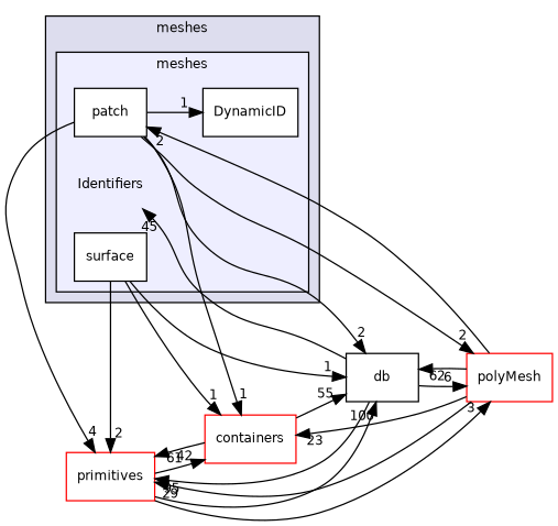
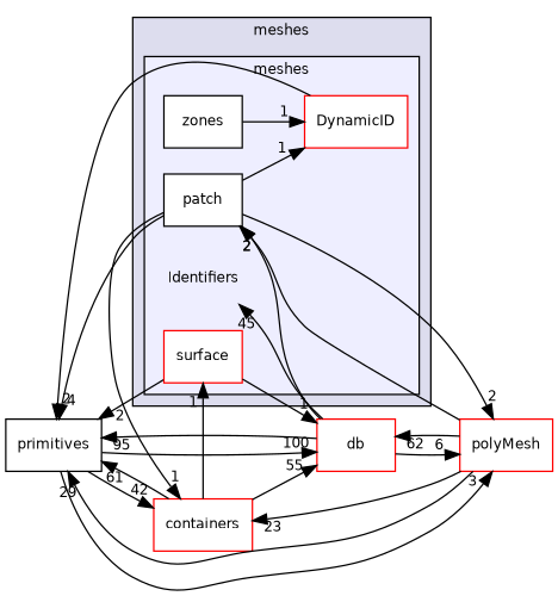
  digraph {
    compound=true
    rankdir=LR
    node [fontname=Helvetica fontsize=10 shape=box color=black]
    edge [headlabel=2 labeldistance=1.5 labelfontname=Helvetica labelfontsize=10]
    n1 [label=Identifiers shape=plaintext color=""]
-   n2 [fillcolor=white label=DynamicID style=filled]
+   n2 [color=red fillcolor=white label=DynamicID style=filled]
    n3 [fillcolor=white label=patch style=filled]
-   n4 [fillcolor=white label=surface style=filled]
-   n6 [color=red label=primitives]
+   n4 [color=red fillcolor=white label=surface style=filled]
+   n5 [fillcolor=white label=zones style=filled]
+   n6 [label=primitives]
    n7 [color=red label=containers]
-   n8 [label=db]
+   n8 [color=red label=db]
    n9 [color=red label=polyMesh]
    subgraph cluster_1 {
      bgcolor="#ddddee"
      fontname=Helvetica
      fontsize=10
      label=meshes
      pencolor=black
      subgraph cluster_2 {
        bgcolor="#eeeeff"
        fontname=Helvetica
        fontsize=10
        label=meshes
        pencolor=black
        n1
        n2
        n3
        n4
+       n5
      }
    }
+   n2 -> n6
    n3 -> n2 [headlabel=1]
    n3 -> n6 [headlabel=4]
    n3 -> n7 [headlabel=1]
-   n3 -> n8
+   n8 -> n3
    n3 -> n9
    n4 -> n6
-   n4 -> n7 [headlabel=1]
+   n7 -> n4 [headlabel=1]
    n4 -> n8 [headlabel=1]
+   n5 -> n2 [headlabel=1]
    n6 -> n7 [headlabel=42]
    n6 -> n8 [headlabel=100]
    n6 -> n9 [headlabel=3]
    n7 -> n6 [headlabel=61]
    n7 -> n8 [headlabel=55]
    n8 -> n1 [headlabel=45]
    n8 -> n6 [headlabel=95]
    n8 -> n9 [headlabel=6]
    n9 -> n3
    n9 -> n6 [headlabel=29]
    n9 -> n7 [headlabel=23]
    n9 -> n8 [headlabel=62]
  }
